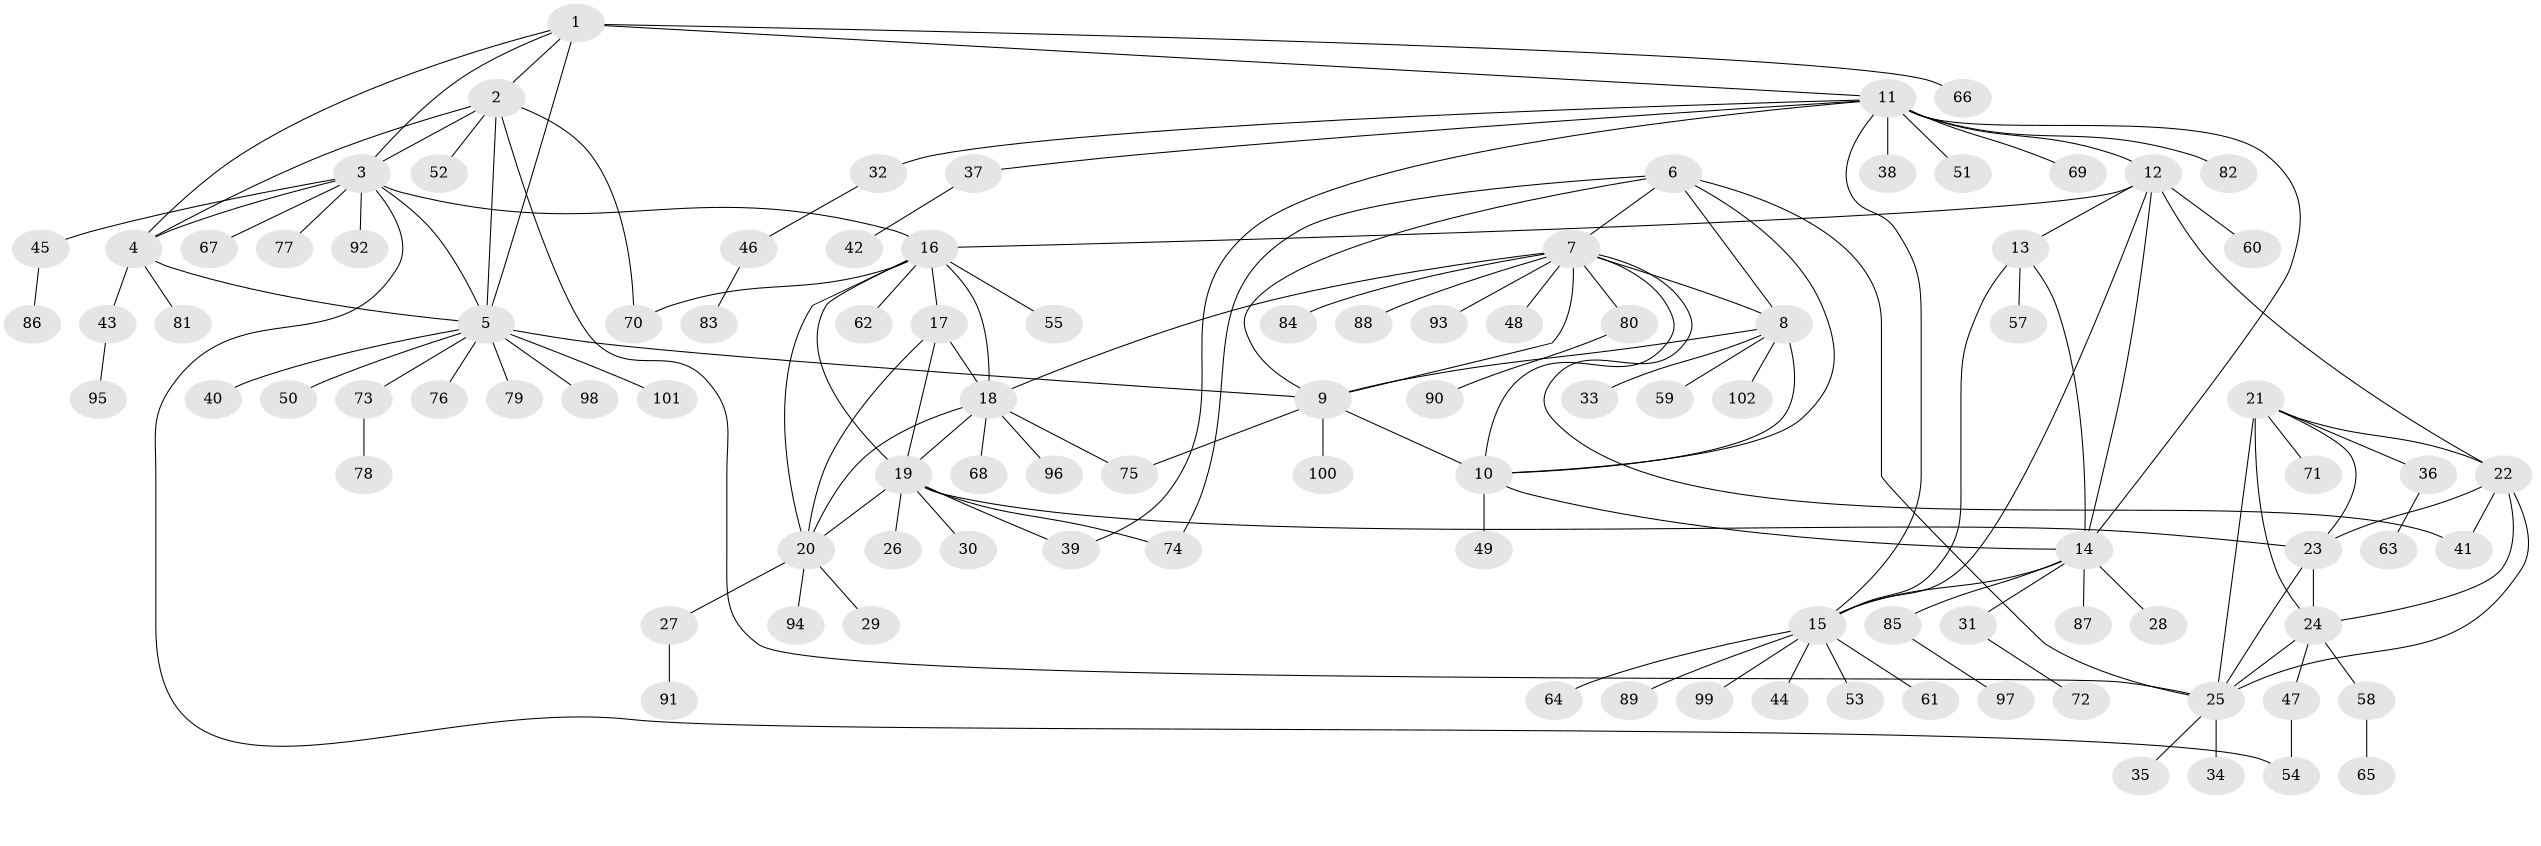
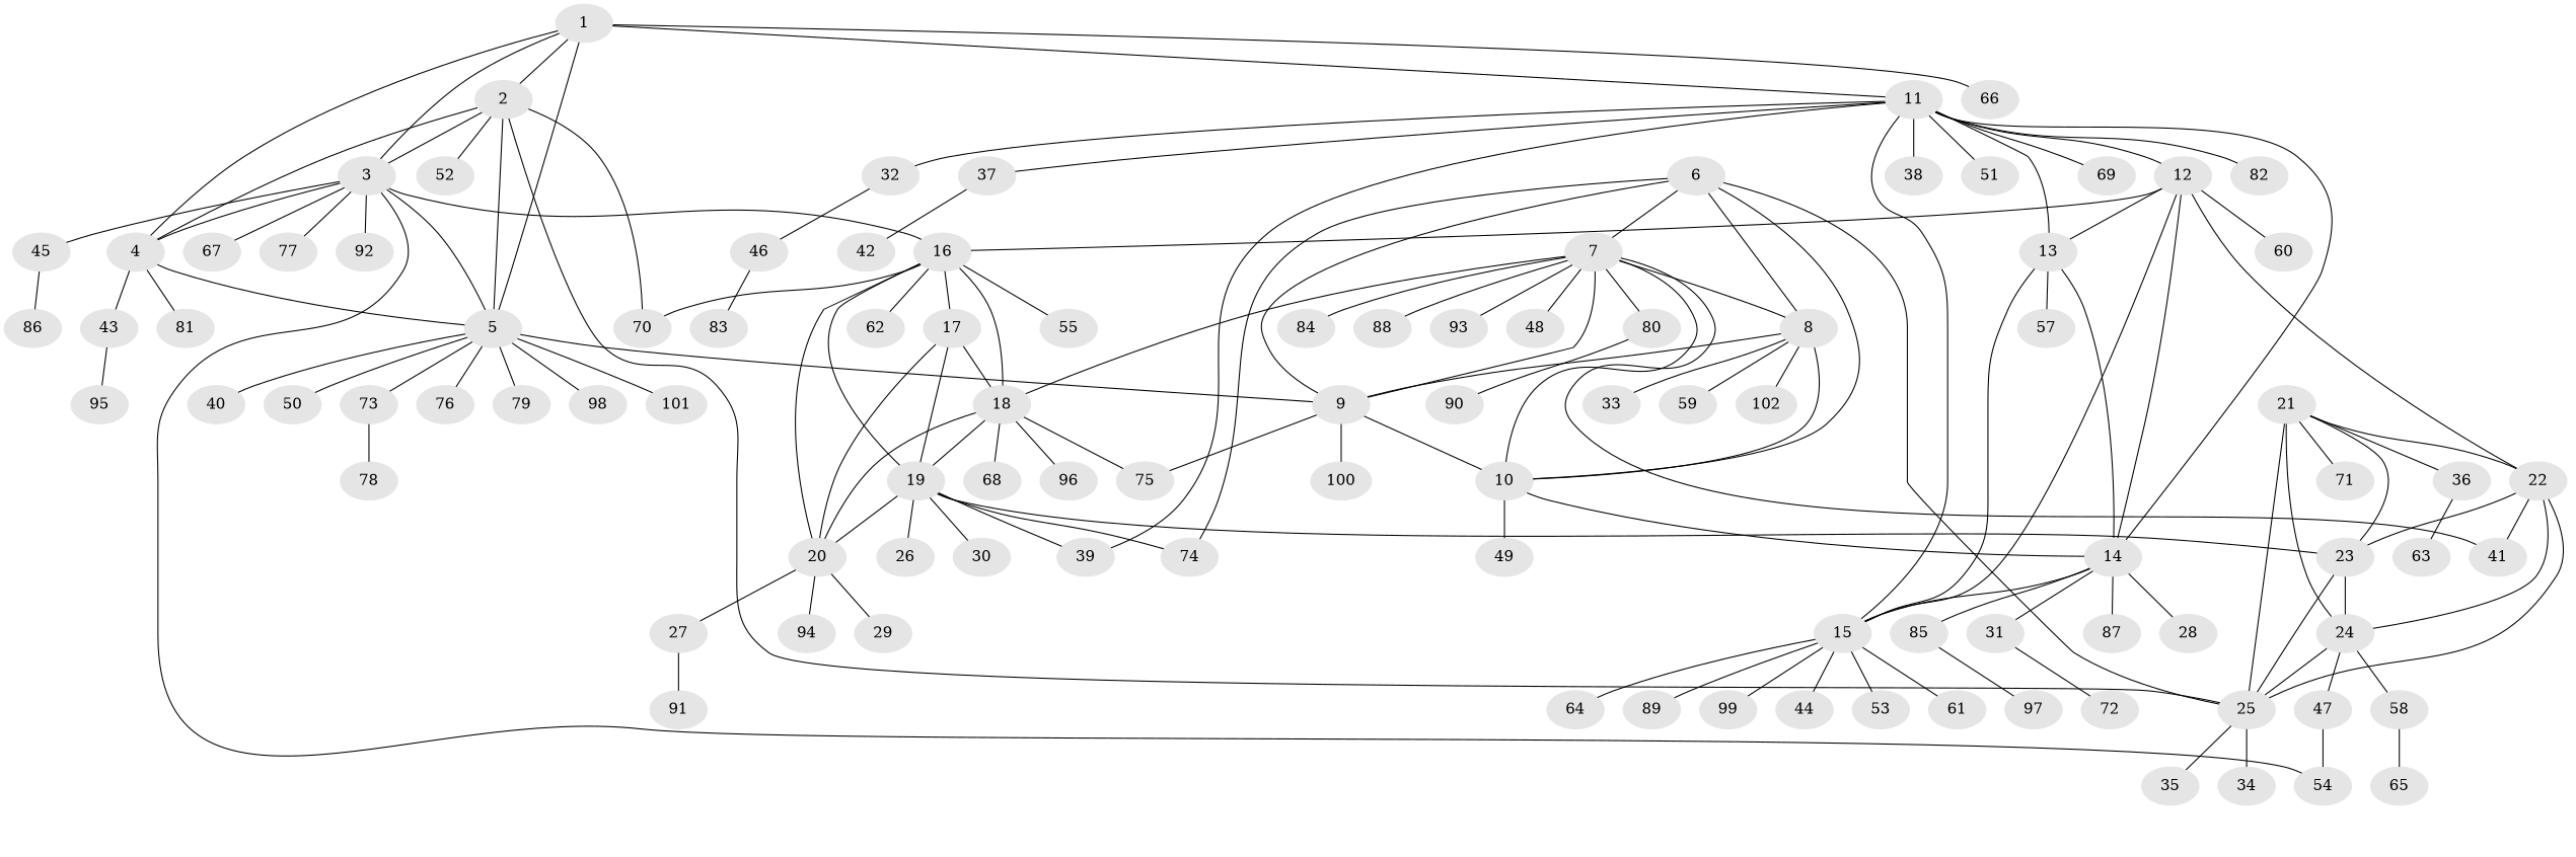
  graph {
    node [color=gray90 style=filled]
    1
    2
    3
    4
    5
    11
    66
    25
    52
    70
    16
    45
    54
    67
    77
    92
    43
    81
    9
    40
    50
    73
    76
    79
    98
    101
    14
    12
    13
    15
    32
    37
    38
    39
    51
    69
    82
    34
    35
    18
    17
    19
    20
    55
    62
    86
    95
    10
    75
    100
    78
    6
    7
    8
    74
    41
    48
    80
    84
    88
    93
    33
    59
    102
    49
    68
    96
    90
    28
    31
    85
    87
    22
    60
    57
    44
    53
    61
    64
    89
    99
    46
    42
    23
    24
    72
    97
    26
    30
    27
    29
    94
    91
    21
    36
    71
    47
    58
    63
    65
    83
    1 -- 2
    1 -- 3
    1 -- 4
    1 -- 5
    1 -- 11
    1 -- 66
    2 -- 3
    2 -- 4
    2 -- 5
    2 -- 25
    2 -- 52
    2 -- 70
    3 -- 4
    3 -- 5
    3 -- 16
    3 -- 45
    3 -- 54
    3 -- 67
    3 -- 77
    3 -- 92
    4 -- 5
    4 -- 43
    4 -- 81
    5 -- 9
    5 -- 40
    5 -- 50
    5 -- 73
    5 -- 76
    5 -- 79
    5 -- 98
    5 -- 101
    11 -- 14
    11 -- 12
+   11 -- 13
    11 -- 15
    11 -- 32
    11 -- 37
    11 -- 38
    11 -- 39
    11 -- 51
    11 -- 69
    11 -- 82
    25 -- 34
    25 -- 35
    16 -- 70
    16 -- 18
    16 -- 17
    16 -- 19
    16 -- 20
    16 -- 55
    16 -- 62
    45 -- 86
    43 -- 95
    9 -- 10
    9 -- 75
    9 -- 100
    73 -- 78
    14 -- 15
    14 -- 28
    14 -- 31
    14 -- 85
    14 -- 87
    12 -- 16
    12 -- 14
    12 -- 13
    12 -- 15
    12 -- 22
    12 -- 60
    13 -- 14
    13 -- 15
    13 -- 57
    15 -- 44
    15 -- 53
    15 -- 61
    15 -- 64
    15 -- 89
    15 -- 99
    32 -- 46
    37 -- 42
    18 -- 19
    18 -- 20
    18 -- 75
    18 -- 68
    18 -- 96
    17 -- 18
    17 -- 19
    17 -- 20
    19 -- 39
    19 -- 20
    19 -- 74
    19 -- 23
    19 -- 26
    19 -- 30
    20 -- 27
    20 -- 29
    20 -- 94
    10 -- 14
    10 -- 49
    6 -- 25
    6 -- 9
    6 -- 10
    6 -- 7
    6 -- 8
    6 -- 74
    7 -- 9
    7 -- 18
    7 -- 10
    7 -- 8
    7 -- 41
    7 -- 48
    7 -- 80
    7 -- 84
    7 -- 88
    7 -- 93
    8 -- 9
    8 -- 10
    8 -- 33
    8 -- 59
    8 -- 102
    80 -- 90
    31 -- 72
    85 -- 97
    22 -- 25
    22 -- 41
    22 -- 23
    22 -- 24
    46 -- 83
    23 -- 25
    23 -- 24
    24 -- 25
    24 -- 47
    24 -- 58
    27 -- 91
    21 -- 25
    21 -- 22
    21 -- 23
    21 -- 24
    21 -- 36
    21 -- 71
    36 -- 63
    47 -- 54
    58 -- 65
  }
